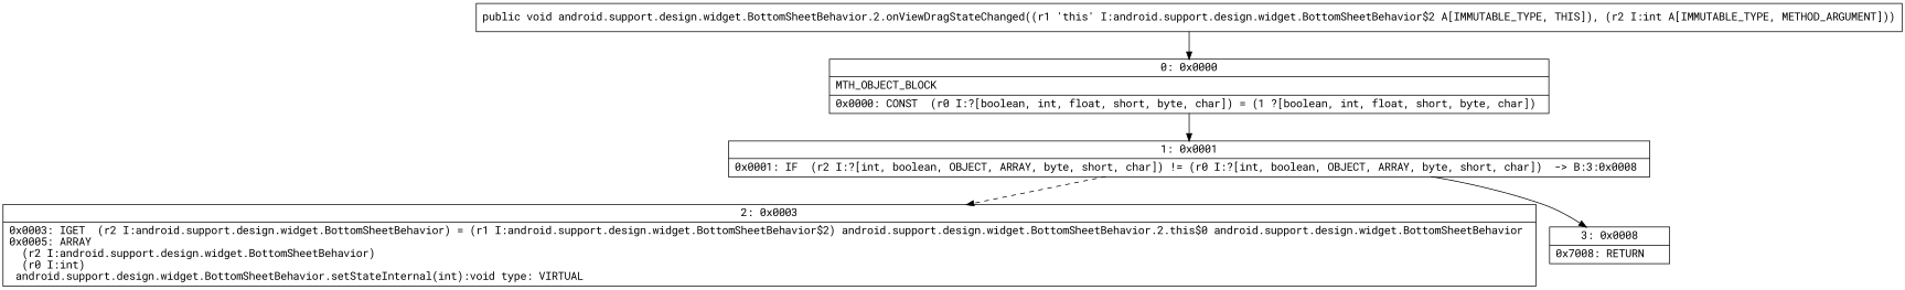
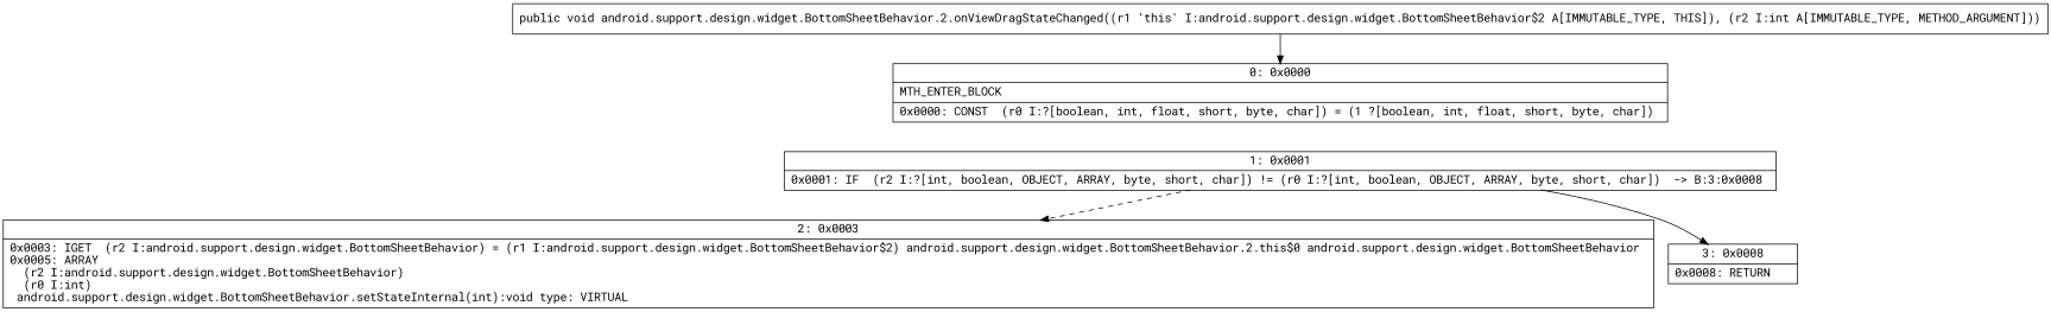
  digraph {
    fontname="Roboto Mono"
    node [fontname="Roboto Mono" shape=record]
    edge [fontname="Roboto Mono"]
-   n1 [label="{0\:\ 0x0000|MTH_OBJECT_BLOCK\l|0x0000: CONST  (r0 I:?[boolean, int, float, short, byte, char]) = (1 ?[boolean, int, float, short, byte, char]) \l}"]
+   n1 [label="{0\:\ 0x0000|MTH_ENTER_BLOCK\l|0x0000: CONST  (r0 I:?[boolean, int, float, short, byte, char]) = (1 ?[boolean, int, float, short, byte, char]) \l}"]
    n2 [label="{1\:\ 0x0001|0x0001: IF  (r2 I:?[int, boolean, OBJECT, ARRAY, byte, short, char]) != (r0 I:?[int, boolean, OBJECT, ARRAY, byte, short, char])  \-\> B:3:0x0008 \l}"]
    n3 [label="{2\:\ 0x0003|0x0003: IGET  (r2 I:android.support.design.widget.BottomSheetBehavior) = (r1 I:android.support.design.widget.BottomSheetBehavior$2) android.support.design.widget.BottomSheetBehavior.2.this$0 android.support.design.widget.BottomSheetBehavior \l0x0005: ARRAY  \l  (r2 I:android.support.design.widget.BottomSheetBehavior)\l  (r0 I:int)\l android.support.design.widget.BottomSheetBehavior.setStateInternal(int):void type: VIRTUAL \l}"]
-   n4 [label="{3\:\ 0x0008|0x7008: RETURN   \l}"]
+   n4 [label="{3\:\ 0x0008|0x0008: RETURN   \l}"]
    n5 [label="{public void android.support.design.widget.BottomSheetBehavior.2.onViewDragStateChanged((r1 'this' I:android.support.design.widget.BottomSheetBehavior$2 A[IMMUTABLE_TYPE, THIS]), (r2 I:int A[IMMUTABLE_TYPE, METHOD_ARGUMENT])) }"]
-   n1 -> n2
    n2 -> n3 [style=dashed]
    n2 -> n4
    n5 -> n1
  }
